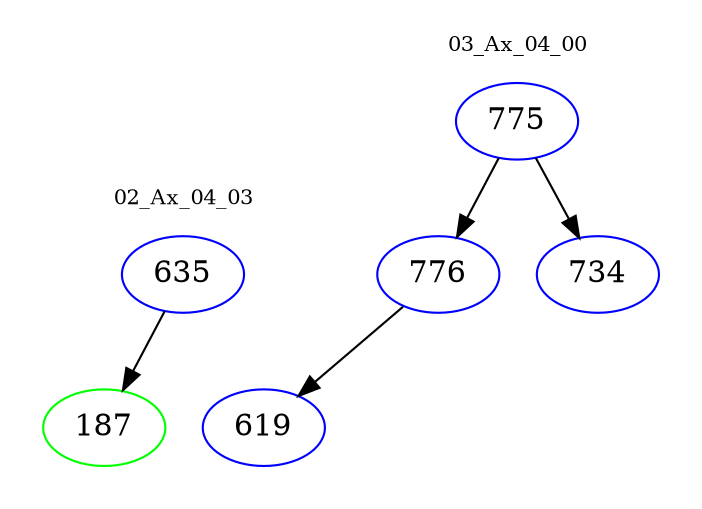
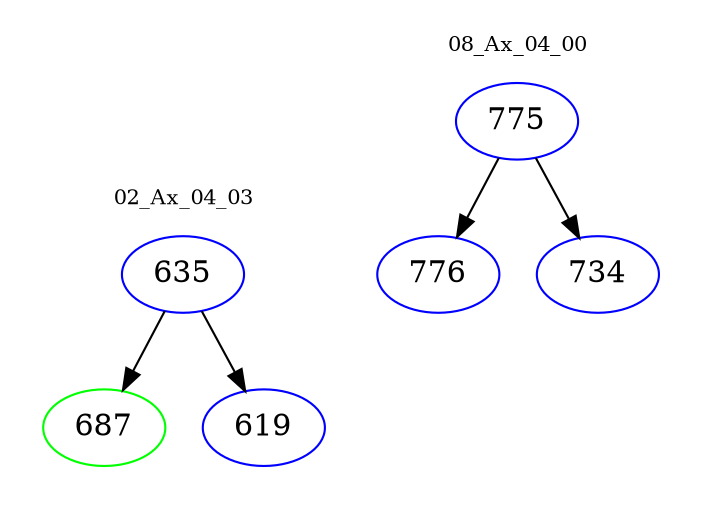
  digraph {
    node [color=blue]
    edge [color=black]
    n1 [label=635]
    n2 [label=619]
-   n3 [color=green label=187]
+   n3 [color=green label=687]
    n4 [label=775]
    n5 [label=776]
    n6 [label=734]
    subgraph cluster_1 {
      color=white
      fontsize=10
      label="02_Ax_04_03"
      n1
      n2
      n3
    }
    subgraph cluster_2 {
      color=white
      fontsize=10
-     label="03_Ax_04_00"
+     label="08_Ax_04_00"
      n4
      n5
      n6
    }
-   n5 -> n2
+   n1 -> n2
    n1 -> n3
    n4 -> n5
    n4 -> n6
  }
